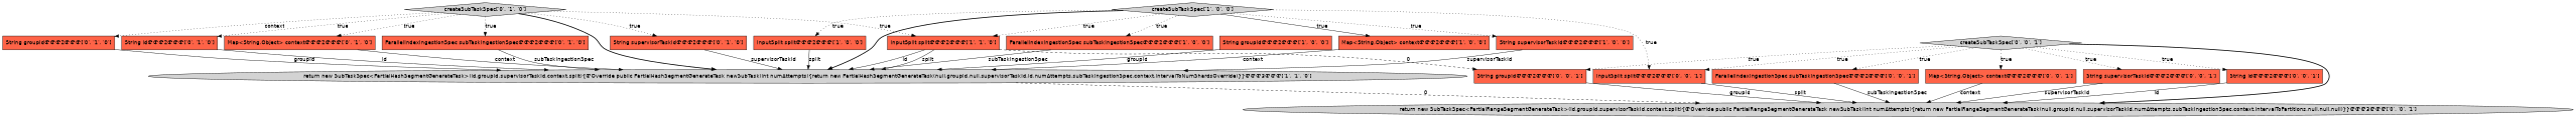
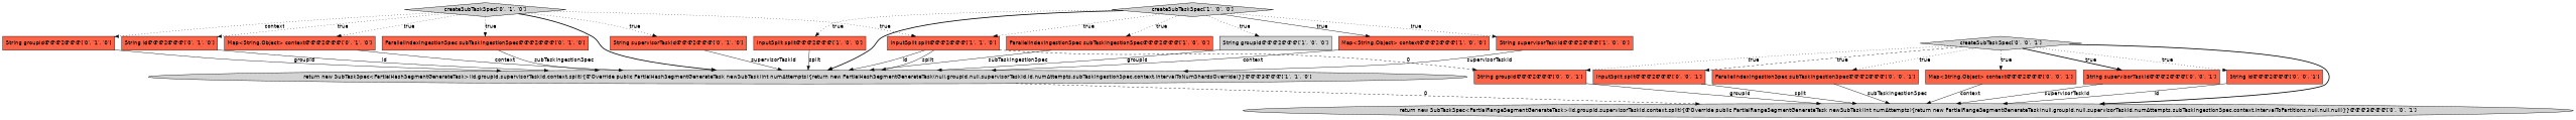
  digraph {
    fontname="DejaVu Sans"
    node [fillcolor=tomato fontname="DejaVu Sans" shape=box style=filled]
    edge [fontname="DejaVu Sans" style=solid]
-   n1 [label="String groupId@@@2@@@['1', '0', '0']"]
+   n1 [fillcolor=lightgray label="String groupId@@@2@@@['1', '0', '0']"]
    n2 [fillcolor=lightgray label="return new SubTaskSpec<PartialHashSegmentGenerateTask>(id,groupId,supervisorTaskId,context,split){@Override public PartialHashSegmentGenerateTask newSubTask(int numAttempts){return new PartialHashSegmentGenerateTask(null,groupId,null,supervisorTaskId,id,numAttempts,subTaskIngestionSpec,context,intervalToNumShardsOverride)}}@@@3@@@['1', '1', '0']" shape=ellipse]
    n3 [fillcolor=lightgray label="return new SubTaskSpec<PartialRangeSegmentGenerateTask>(id,groupId,supervisorTaskId,context,split){@Override public PartialRangeSegmentGenerateTask newSubTask(int numAttempts){return new PartialRangeSegmentGenerateTask(null,groupId,null,supervisorTaskId,numAttempts,subTaskIngestionSpec,context,intervalToPartitions,null,null,null)}}@@@3@@@['0', '0', '1']" shape=ellipse]
    n4 [fillcolor=lightgray label="createSubTaskSpec['0', '0', '1']" shape=diamond]
    n5 [label="String groupId@@@2@@@['0', '0', '1']"]
    n6 [label="ParallelIndexIngestionSpec subTaskIngestionSpec@@@2@@@['0', '0', '1']"]
    n7 [label="InputSplit split@@@2@@@['0', '0', '1']"]
    n8 [label="Map<String,Object> context@@@2@@@['0', '0', '1']"]
    n9 [label="String supervisorTaskId@@@2@@@['0', '0', '1']"]
    n10 [label="String id@@@2@@@['0', '0', '1']"]
    n11 [label="ParallelIndexIngestionSpec subTaskIngestionSpec@@@2@@@['1', '0', '0']"]
    n12 [label="Map<String,Object> context@@@2@@@['0', '1', '0']"]
    n13 [label="InputSplit split@@@2@@@['1', '0', '0']"]
    n14 [label="Map<String,Object> context@@@2@@@['1', '0', '0']"]
    n15 [label="String supervisorTaskId@@@2@@@['1', '0', '0']"]
    n16 [label="ParallelIndexIngestionSpec subTaskIngestionSpec@@@2@@@['0', '1', '0']"]
    n17 [fillcolor=lightgray label="createSubTaskSpec['1', '0', '0']" shape=diamond]
    n18 [label="InputSplit split@@@2@@@['1', '1', '0']"]
    n19 [fillcolor=lightgray label="createSubTaskSpec['0', '1', '0']" shape=diamond]
    n20 [label="String supervisorTaskId@@@2@@@['0', '1', '0']"]
    n21 [label="String groupId@@@2@@@['0', '1', '0']"]
    n22 [label="String id@@@2@@@['0', '1', '0']"]
    n1 -> n2 [label=groupId]
    n2 -> n3 [label=0 style=dashed]
    n4 -> n3 [style=bold]
    n4 -> n5 [label=true style=dotted]
    n4 -> n6 [label=true style=dotted]
-   n4 -> n7 [label=true style=dotted]
+   n4 -> n7 [label=true style=dashed]
    n4 -> n8 [label=true style=dotted]
-   n4 -> n9 [label=true style=dotted]
+   n4 -> n9 [label=true style=bold]
    n4 -> n10 [label=true style=dotted]
    n5 -> n3 [label=groupId]
    n6 -> n3 [label=subTaskIngestionSpec]
    n7 -> n3 [label=split]
    n8 -> n3 [label=context]
    n9 -> n3 [label=supervisorTaskId]
    n10 -> n3 [label=id]
    n11 -> n2 [label=subTaskIngestionSpec]
    n12 -> n2 [label=context]
    n13 -> n2 [label=split]
    n14 -> n2 [label=context]
    n15 -> n2 [label=supervisorTaskId]
    n16 -> n2 [label=subTaskIngestionSpec]
-   n17 -> n7 [label=true style=dotted]
+   n17 -> n1 [label=true style=dotted]
    n17 -> n2 [style=bold]
    n17 -> n11 [label=true style=dotted]
    n17 -> n13 [label=true style=dotted]
    n17 -> n14 [label=true]
    n17 -> n15 [label=true style=dotted]
    n17 -> n18 [label=true style=dotted]
    n18 -> n2 [label=id]
    n18 -> n2 [label=split]
    n18 -> n5 [label=0 style=dashed]
    n19 -> n2 [style=bold]
    n19 -> n12 [label=true style=dotted]
    n19 -> n16 [label=true style=dotted]
    n19 -> n18 [label=true style=dotted]
    n19 -> n20 [label=true style=dotted]
    n19 -> n21 [label=context style=dotted]
    n19 -> n22 [label=true style=dotted]
    n20 -> n2 [label=supervisorTaskId]
    n21 -> n2 [label=groupId]
    n22 -> n2 [label=id]
  }
